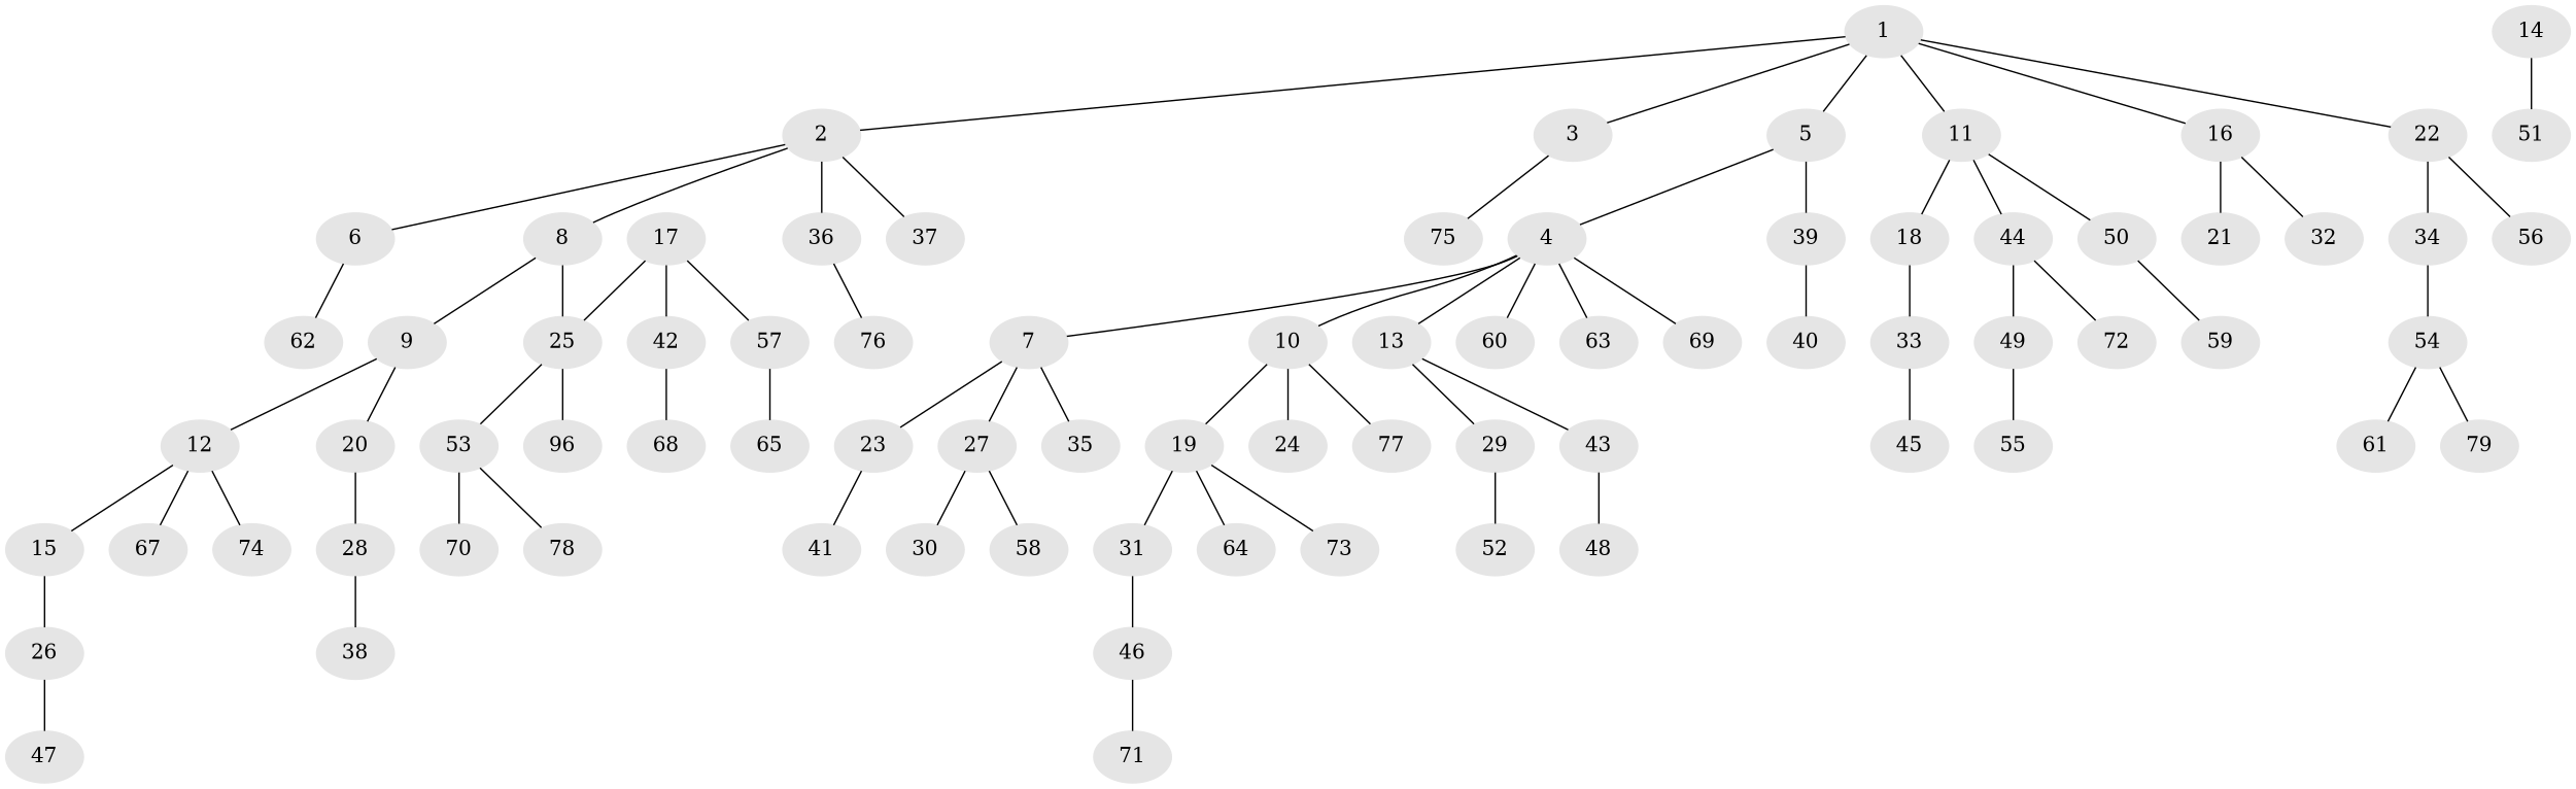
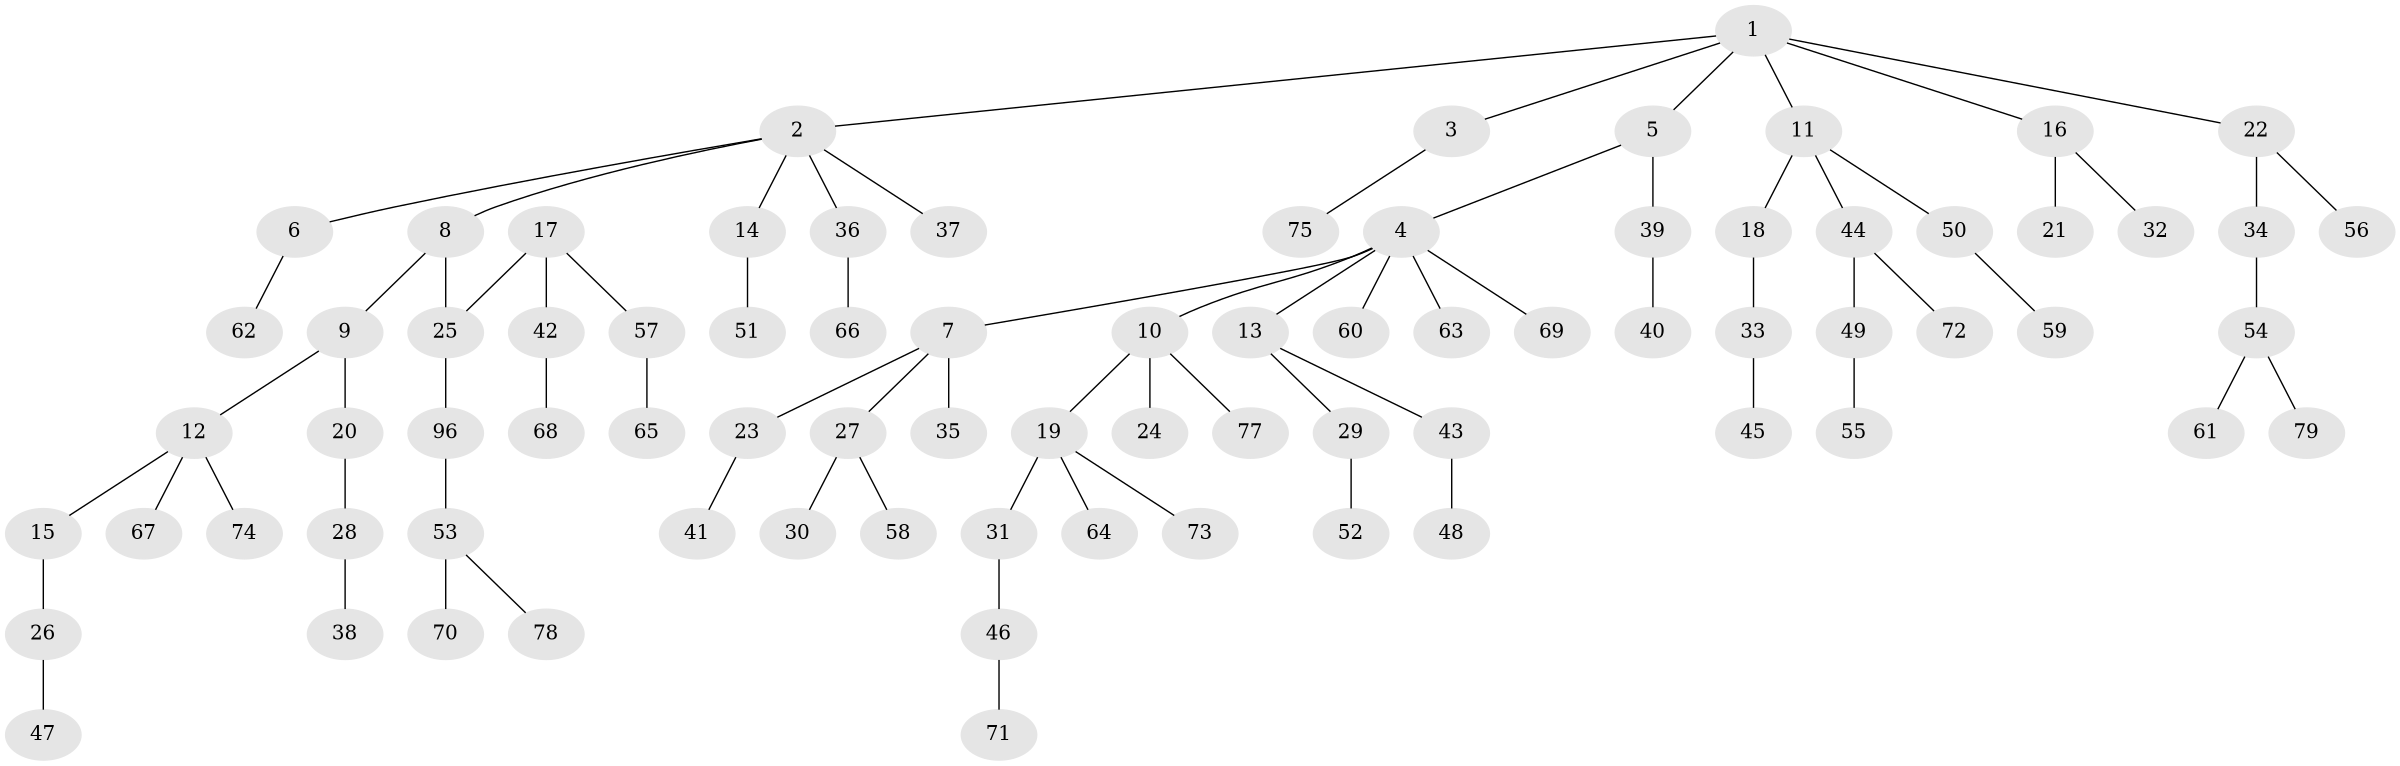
  graph {
    node [color=gray90 style=filled]
    1
    2
    3
    5
    11
    16
    22
    6
    8
    14
    36
    37
    75
    4
    39
    18
    44
    50
    21
    32
    34
    56
    62
    9
    25
    51
-   66 [label=76]
+   66
    7
    10
    13
    60
    63
    69
    23
    27
    35
    19
    24
    77
    29
    43
    40
    41
    30
    58
    12
    20
    17
    42
    57
    15
    67
    74
    28
    31
    64
    73
    33
    49
    72
    59
    26
    52
    48
    47
    53
    n67 [label=96]
    68
    65
    45
    46
    38
    54
    70
    78
    71
    61
    79
    55
    1 -- 2
    1 -- 3
    1 -- 5
    1 -- 11
    1 -- 16
    1 -- 22
    2 -- 6
    2 -- 8
+   2 -- 14
    2 -- 36
    2 -- 37
    3 -- 75
    5 -- 4
    5 -- 39
    11 -- 18
    11 -- 44
    11 -- 50
    16 -- 21
    16 -- 32
    22 -- 34
    22 -- 56
    6 -- 62
    8 -- 9
    8 -- 25
    14 -- 51
    36 -- 66
    4 -- 7
    4 -- 10
    4 -- 13
    4 -- 60
    4 -- 63
    4 -- 69
    39 -- 40
    18 -- 33
    44 -- 49
    44 -- 72
    50 -- 59
    34 -- 54
    9 -- 12
    9 -- 20
-   25 -- 53
+   n67 -- 53
    25 -- n67
    7 -- 23
    7 -- 27
    7 -- 35
    10 -- 19
    10 -- 24
    10 -- 77
    13 -- 29
    13 -- 43
    23 -- 41
    27 -- 30
    27 -- 58
    19 -- 31
    19 -- 64
    19 -- 73
    29 -- 52
    43 -- 48
    12 -- 15
    12 -- 67
    12 -- 74
    20 -- 28
    17 -- 25
    17 -- 42
    17 -- 57
    42 -- 68
    57 -- 65
    15 -- 26
    28 -- 38
    31 -- 46
    33 -- 45
    49 -- 55
    26 -- 47
    53 -- 70
    53 -- 78
    46 -- 71
    54 -- 61
    54 -- 79
  }
